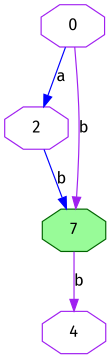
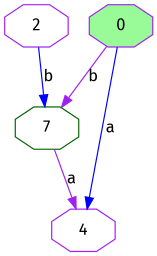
  strict digraph {
    fontname="Fira Sans"
    node [color=purple fillcolor=white fontname="Fira Sans" shape=octagon style=filled]
    edge [color=blue fontname="Fira Sans"]
    2
-   7 [color=darkgreen fillcolor=palegreen]
+   7 [color=darkgreen]
    4
-   0
+   0 [fillcolor=palegreen]
    2 -> 7 [label=b]
-   7 -> 4 [color=purple label=b]
-   0 -> 2 [label=a]
+   7 -> 4 [color=purple label=a]
+   0 -> 4 [label=a]
    0 -> 7 [color=purple label=b]
  }
